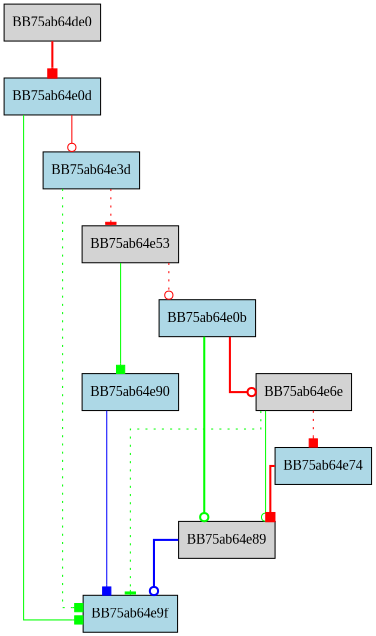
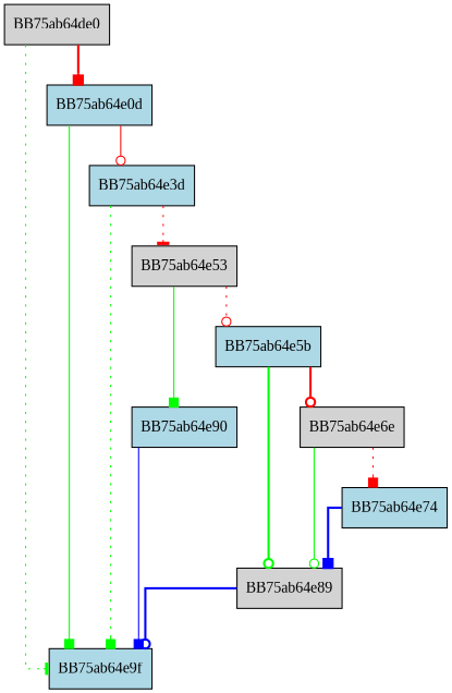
  digraph {
    fontname="Liberation Serif"
    splines=ortho
    node [fillcolor=lightblue fontname="Liberation Serif" shape=box style=filled]
    edge [arrowhead=box color=red fontname="Liberation Serif" style=dotted]
    BB75ab64de0 [fillcolor=lightgrey]
    BB75ab64e9f
    BB75ab64e0d
    BB75ab64e3d
    BB75ab64e53 [fillcolor=lightgrey]
    BB75ab64e90
-   BB75ab64e5b [label=BB75ab64e0b]
+   BB75ab64e5b
    BB75ab64e89 [fillcolor=lightgrey]
    BB75ab64e6e [fillcolor=lightgrey]
    BB75ab64e74
-   BB75ab64e6e -> BB75ab64e9f [arrowhead=tee color=green]
+   BB75ab64de0 -> BB75ab64e9f [arrowhead=tee color=green]
    BB75ab64de0 -> BB75ab64e0d [style=bold]
    BB75ab64e0d -> BB75ab64e9f [color=green style=solid]
    BB75ab64e0d -> BB75ab64e3d [arrowhead=odot style=solid]
    BB75ab64e3d -> BB75ab64e9f [color=green]
    BB75ab64e3d -> BB75ab64e53 [arrowhead=tee]
    BB75ab64e53 -> BB75ab64e90 [color=green style=solid]
    BB75ab64e53 -> BB75ab64e5b [arrowhead=odot]
    BB75ab64e90 -> BB75ab64e9f [color=blue style=solid]
    BB75ab64e5b -> BB75ab64e89 [arrowhead=odot color=green style=bold]
    BB75ab64e5b -> BB75ab64e6e [arrowhead=odot style=bold]
    BB75ab64e89 -> BB75ab64e9f [arrowhead=odot color=blue style=bold]
    BB75ab64e6e -> BB75ab64e89 [arrowhead=odot color=green style=solid]
    BB75ab64e6e -> BB75ab64e74
-   BB75ab64e74 -> BB75ab64e89 [style=bold]
+   BB75ab64e74 -> BB75ab64e89 [color=blue style=bold]
  }
